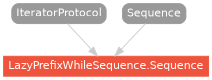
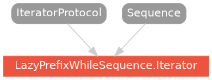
  strict digraph {
    node [color="#999999" fillcolor="#999999" fontcolor=white fontname=Helvetica fontsize=12 margin="0.07,0.05" shape=box style="filled,rounded"]
    edge [color="#cccccc"]
-   "LazyPrefixWhileSequence.Iterator" [color="#ee543d" fillcolor="#ee543d" height=0.3 style=filled label="LazyPrefixWhileSequence.Sequence"]
+   "LazyPrefixWhileSequence.Iterator" [color="#ee543d" fillcolor="#ee543d" height=0.3 style=filled]
    IteratorProtocol [height=0.3]
    Sequence [height=0.3]
    subgraph sub_1 {
      rank=max
      "LazyPrefixWhileSequence.Iterator"
    }
    IteratorProtocol -> "LazyPrefixWhileSequence.Iterator"
    Sequence -> "LazyPrefixWhileSequence.Iterator"
  }
